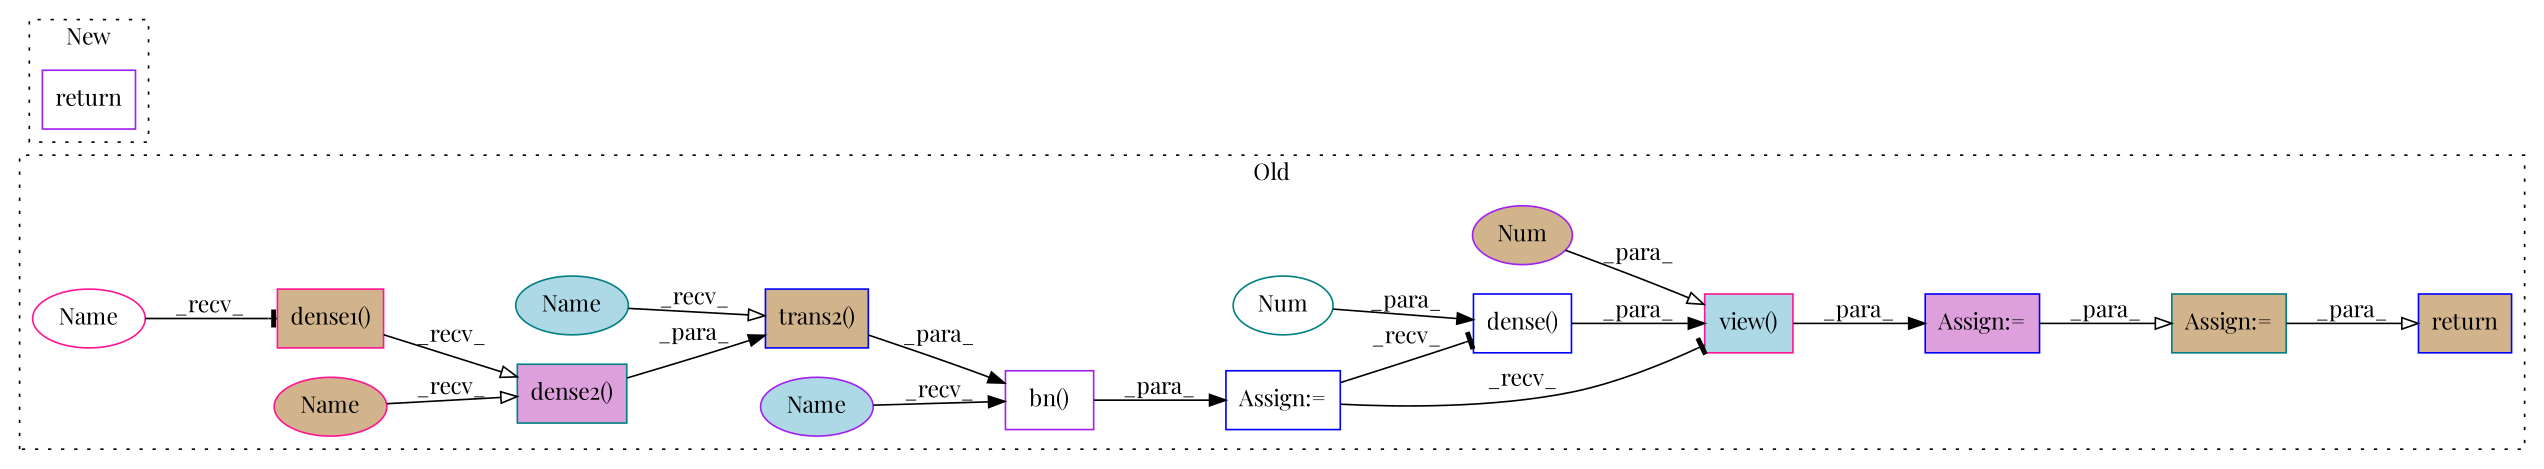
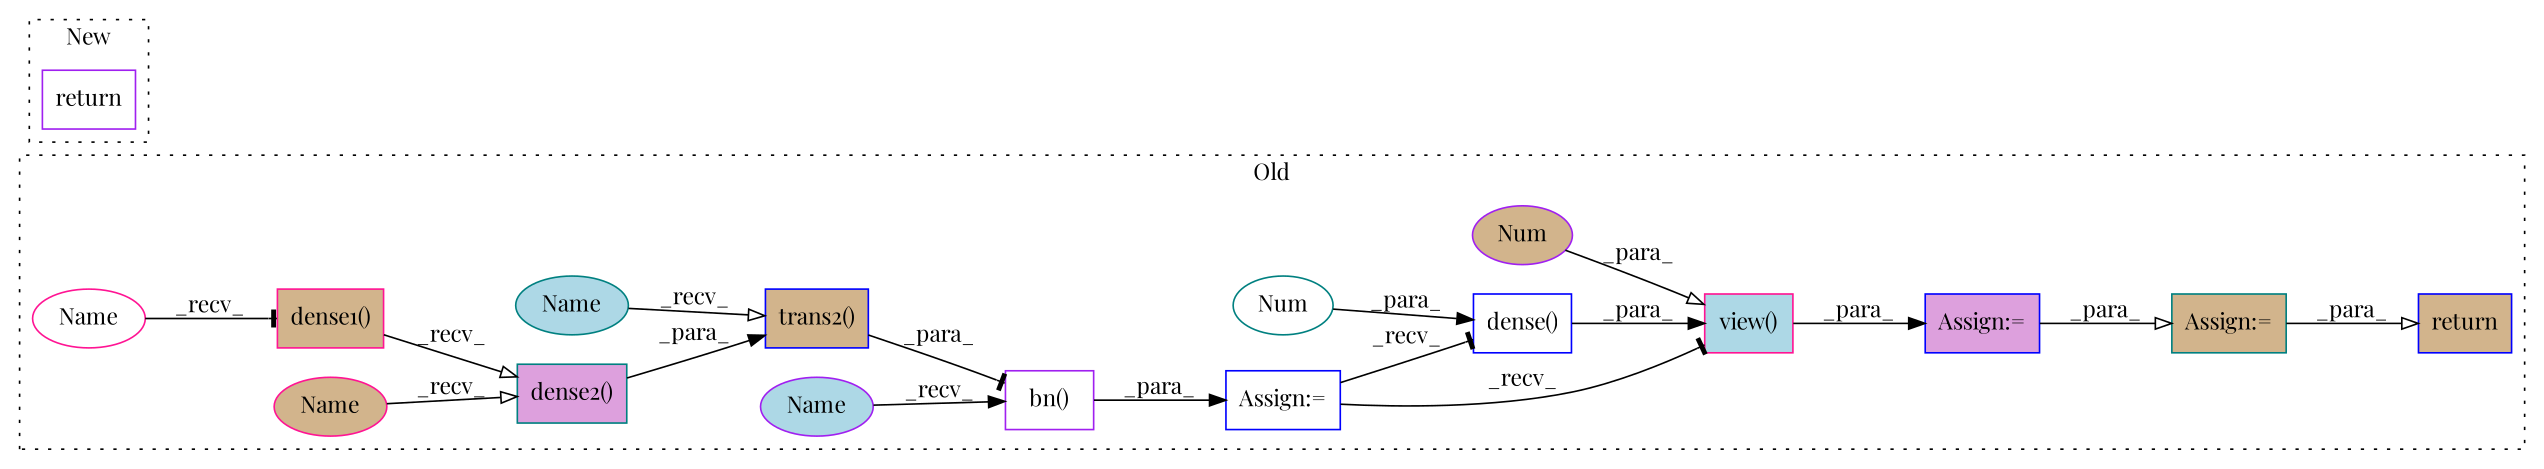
  digraph {
    fontname="Playfair Display"
    rankdir=LR
    node [a=75 color=blue fillcolor=white fontname="Playfair Display" l=4 shape=box style=filled]
    edge [arrowhead=normal fontname="Playfair Display"]
    n1 [color=purple l="8,1" label="bn()" s="4482,4491"]
    n2 [a=93 fillcolor=tan l=7 label=return s=4613]
    n3 [a=68 l=3 label="Assign:=" s=4528]
    n4 [a=68 color=teal fillcolor=tan l=3 label="Assign:=" s=4590]
    n5 [a=68 fillcolor=plum l=3 label="Assign:=" s=4556]
    n6 [fillcolor=tan l="12,1" label="trans2()" s="4414,4440"]
    n7 [color=deeppink fillcolor=tan l="12,1" label="dense1()" s="4385,4398"]
    n8 [color=deeppink fillcolor=lightblue l="7,1" label="view()" s="4559,4579"]
    n9 [a=76 color=purple fillcolor=tan l=2 label=Num s=4577 shape=ellipse]
    n10 [color=teal fillcolor=plum l="12,1" label="dense2()" s="4426,4439"]
    n11 [l="7,1" label="dense()" s="4566,4574"]
    n12 [a=76 color=teal l=1 label=Num s=4573 shape=ellipse]
    n13 [a=87 color=teal fillcolor=lightblue label=Name s=4414 shape=ellipse]
    n14 [a=87 color=deeppink label=Name s=4385 shape=ellipse]
    n15 [a=87 color=deeppink fillcolor=tan label=Name s=4426 shape=ellipse]
    n16 [a=87 color=purple fillcolor=lightblue label=Name s=4482 shape=ellipse]
    n17 [a=93 color=purple l=7 label=return s=5246]
    subgraph cluster_1 {
      label=Old
      style=dotted
      n1
      n2
      n3
      n4
      n5
      n6
      n7
      n8
      n9
      n10
      n11
      n12
      n13
      n14
      n15
      n16
    }
    subgraph cluster_2 {
      label=New
      style=dotted
      n17
    }
    n1 -> n3 [label=_para_]
    n3 -> n8 [arrowhead=tee label=_recv_]
    n3 -> n11 [arrowhead=tee label=_recv_]
    n4 -> n2 [arrowhead=onormal label=_para_]
    n5 -> n4 [arrowhead=onormal label=_para_]
-   n6 -> n1 [label=_para_]
+   n6 -> n1 [arrowhead=tee label=_para_]
    n7 -> n10 [arrowhead=onormal label=_recv_]
    n8 -> n5 [label=_para_]
    n9 -> n8 [arrowhead=onormal label=_para_]
    n10 -> n6 [label=_para_]
    n11 -> n8 [label=_para_]
    n12 -> n11 [label=_para_]
    n13 -> n6 [arrowhead=onormal label=_recv_]
    n14 -> n7 [arrowhead=tee label=_recv_]
    n15 -> n10 [arrowhead=onormal label=_recv_]
    n16 -> n1 [label=_recv_]
  }
